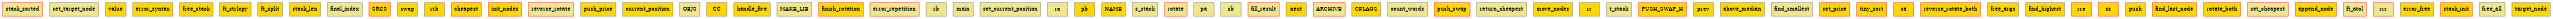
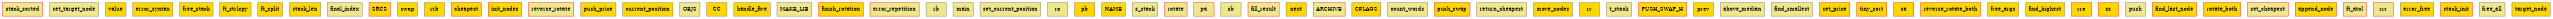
  digraph {
    node [shape=box style=filled fillcolor=gold color=gray40]
    stack_sorted [fillcolor=khaki color=red]
    set_target_node [fillcolor=khaki]
    value
    error_syntax
    free_stack
    ft_strlcpy
    ft_split
    stack_len
    final_index [fillcolor=khaki]
    SRCS [color=red]
    swap
    rrb
    cheapest [color=red]
    init_nodes [color=red]
    reverse_rotate [fillcolor=khaki color=red]
    push_price
    current_position
    OBJS [fillcolor=khaki]
    CC
    handle_five
    MAKE_LIB [fillcolor=khaki]
    finish_rotation [color=red]
    error_repetition [fillcolor=khaki color=red]
    rb [fillcolor=khaki]
    main [fillcolor=khaki]
    set_current_position [fillcolor=khaki]
    ra [fillcolor=khaki]
    pb
    NAME
    s_stack [fillcolor=khaki]
    rotate [fillcolor=khaki color=red]
-   pa [fillcolor=khaki]
+   pa [fillcolor=khaki color=red]
    sb [fillcolor=khaki]
    fill_result [fillcolor=khaki color=red]
    next
    ARCHIVE [fillcolor=khaki color=red]
    CFLAGS
    count_words [fillcolor=khaki]
    push_swap [color=red]
    return_cheapest [fillcolor=khaki]
    move_nodes
    rr
    t_stack [fillcolor=khaki]
    PUSH_SWAP_H [color=red]
    prev
-   above_median
+   above_median [fillcolor=khaki]
    find_smallest [fillcolor=khaki]
    set_price [color=red]
    tiny_sort [color=red]
    sa [color=red]
    reverse_rotate_both [color=red]
    free_args
    find_highest
    rra [color=red]
    ss [color=red]
-   push
+   push [fillcolor=khaki]
    find_last_node [color=red]
    rotate_both [color=red]
    set_cheapest [fillcolor=khaki color=red]
    append_node [color=red]
    ft_atol [fillcolor=khaki color=red]
    rrr [fillcolor=khaki color=red]
    error_free
    stack_init [color=red]
    free_all [fillcolor=khaki]
    target_node
  }
